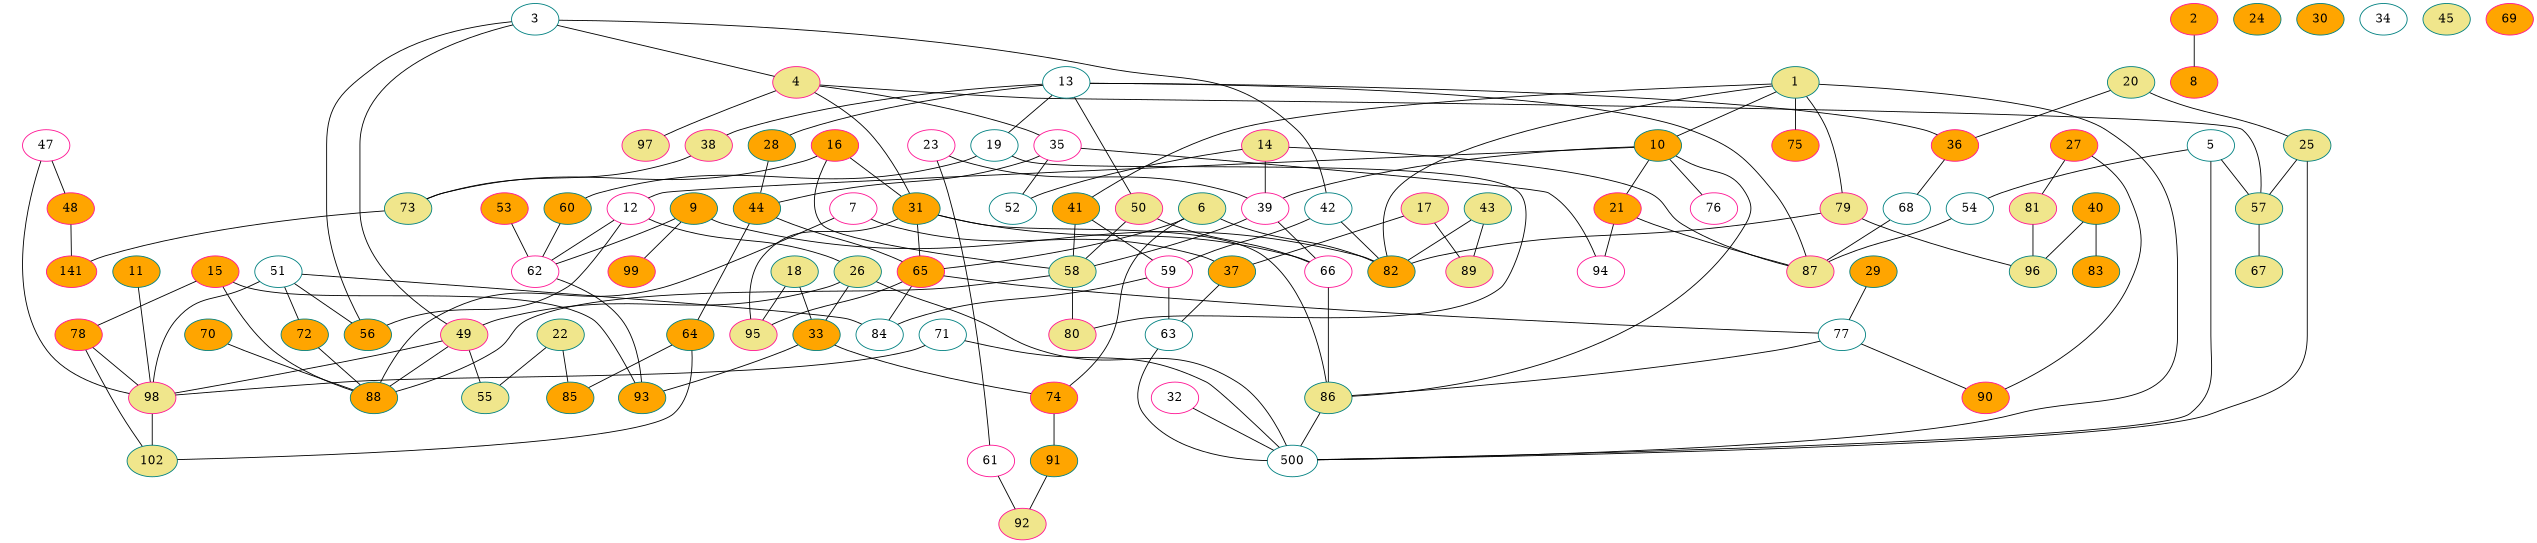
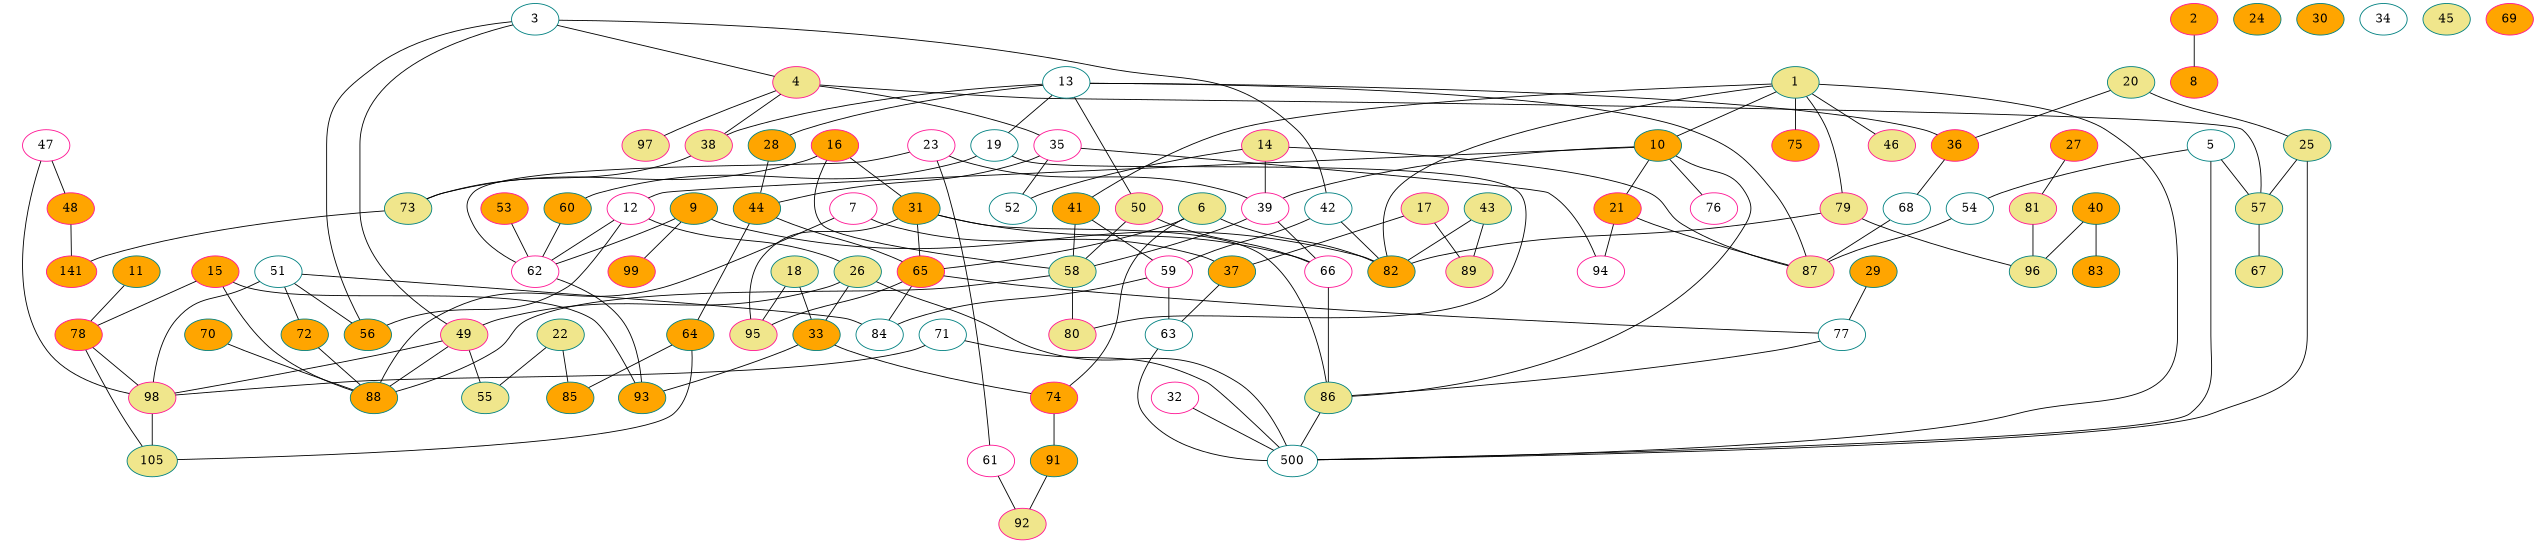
  graph {
    fontname="DejaVu Serif"
    node [color=teal fillcolor=orange fontname="DejaVu Serif" style=filled]
    edge [fontname="DejaVu Serif"]
    1 [fillcolor=khaki]
    10
    41
+   46 [color=deeppink fillcolor=khaki]
    75 [color=deeppink]
    79 [color=deeppink fillcolor=khaki]
    82
    n8 [fillcolor=white label=500]
    12 [color=deeppink fillcolor=white]
    21 [color=deeppink]
    39 [color=deeppink fillcolor=white]
    76 [color=deeppink fillcolor=white]
    86 [fillcolor=khaki]
    58 [fillcolor=khaki]
    59 [color=deeppink fillcolor=white]
    96 [fillcolor=khaki]
    2 [color=deeppink]
    8 [color=deeppink]
    3 [fillcolor=white]
    4 [color=deeppink fillcolor=khaki]
    42 [fillcolor=white]
    49 [color=deeppink fillcolor=khaki]
    56
    35 [color=deeppink fillcolor=white]
    38 [color=deeppink fillcolor=khaki]
    57 [fillcolor=khaki]
    97 [color=deeppink fillcolor=khaki]
    88
    98 [color=deeppink fillcolor=khaki]
    55 [fillcolor=khaki]
    52 [fillcolor=white]
    94 [color=deeppink fillcolor=white]
    44
    73 [fillcolor=khaki]
    67 [fillcolor=khaki]
    5 [fillcolor=white]
    54 [fillcolor=white]
    87 [color=deeppink fillcolor=khaki]
    6 [fillcolor=khaki]
    65 [color=deeppink]
    74 [color=deeppink]
    95 [color=deeppink fillcolor=khaki]
    77 [fillcolor=white]
    84 [fillcolor=white]
    91
    7 [color=deeppink fillcolor=white]
    37
    63 [fillcolor=white]
    9
    62 [color=deeppink fillcolor=white]
    99 [color=deeppink]
    93
    26 [fillcolor=khaki]
    66 [color=deeppink fillcolor=white]
    11
-   102 [fillcolor=khaki]
+   102 [fillcolor=khaki label=105]
    33
    13 [fillcolor=white]
    19 [fillcolor=white]
    28
    36 [color=deeppink]
    50 [color=deeppink fillcolor=khaki]
    60
    80 [color=deeppink fillcolor=khaki]
    68 [fillcolor=white]
    14 [color=deeppink fillcolor=khaki]
    15 [color=deeppink]
    78 [color=deeppink]
    16 [color=deeppink]
    31
    n71 [color=deeppink label=141]
    17 [color=deeppink fillcolor=khaki]
    89 [color=deeppink fillcolor=khaki]
    18 [fillcolor=khaki]
    20 [fillcolor=khaki]
    25 [fillcolor=khaki]
    22 [fillcolor=khaki]
    85
    23 [color=deeppink fillcolor=white]
    61 [color=deeppink fillcolor=white]
    92 [color=deeppink fillcolor=khaki]
    24
    27 [color=deeppink]
    81 [color=deeppink fillcolor=khaki]
-   90 [color=deeppink]
    29
    30
    64
    32 [color=deeppink fillcolor=white]
    34 [fillcolor=white]
    40
    83
    43 [fillcolor=khaki]
    45 [fillcolor=khaki]
    47 [color=deeppink fillcolor=white]
    48 [color=deeppink]
    51 [fillcolor=white]
    72
    53 [color=deeppink]
    69 [color=deeppink]
    70
    71 [fillcolor=white]
    1 -- 10
    1 -- 41
+   1 -- 46
    1 -- 75
    1 -- 79
    1 -- 82
    1 -- n8
    10 -- 12
    10 -- 21
    10 -- 39
    10 -- 76
    10 -- 86
    41 -- 58
    41 -- 59
    79 -- 82
    79 -- 96
    12 -- 56
    12 -- 62
    12 -- 26
    21 -- 94
    21 -- 87
    39 -- 58
    39 -- 66
    86 -- n8
    58 -- 88
    58 -- 80
    59 -- 84
    59 -- 63
    2 -- 8
    3 -- 4
    3 -- 42
    3 -- 49
    3 -- 56
    4 -- 35
-   4 -- 31
+   4 -- 38
    4 -- 57
    4 -- 97
    42 -- 82
    42 -- 59
    49 -- 88
    49 -- 98
    49 -- 55
    35 -- 52
    35 -- 94
    35 -- 44
    38 -- 73
    57 -- 67
    98 -- 102
    44 -- 65
    44 -- 64
    73 -- n71
    5 -- n8
    5 -- 57
    5 -- 54
    54 -- 87
    6 -- 82
    6 -- 65
    6 -- 74
    65 -- 95
    65 -- 77
    65 -- 84
    74 -- 91
    77 -- 86
-   77 -- 90
    91 -- 92
    7 -- 88
    7 -- 37
    37 -- 63
    63 -- n8
    9 -- 82
    9 -- 62
    9 -- 99
    62 -- 93
    26 -- n8
    26 -- 49
    26 -- 33
    66 -- 86
-   11 -- 98
+   11 -- 78
    33 -- 74
    33 -- 93
    13 -- 38
    13 -- 87
    13 -- 19
    13 -- 28
    13 -- 36
    13 -- 50
    19 -- 60
    19 -- 80
    28 -- 44
    36 -- 68
    50 -- 58
    50 -- 66
    60 -- 62
    68 -- 87
    14 -- 39
    14 -- 52
    14 -- 87
    15 -- 88
    15 -- 93
    15 -- 78
    78 -- 98
    78 -- 102
    16 -- 58
    16 -- 73
    16 -- 31
    31 -- 86
    31 -- 65
    31 -- 95
    31 -- 66
    17 -- 37
    17 -- 89
    18 -- 95
    18 -- 33
    20 -- 36
    20 -- 25
    25 -- n8
    25 -- 57
    22 -- 55
    22 -- 85
    23 -- 39
+   23 -- 62
    23 -- 61
    61 -- 92
    27 -- 81
-   27 -- 90
    81 -- 96
    29 -- 77
    64 -- 102
    64 -- 85
    32 -- n8
    40 -- 96
    40 -- 83
    43 -- 82
    43 -- 89
    47 -- 98
    47 -- 48
    48 -- n71
    51 -- 56
    51 -- 98
    51 -- 84
    51 -- 72
    72 -- 88
    53 -- 62
    70 -- 88
    71 -- n8
    71 -- 98
  }
